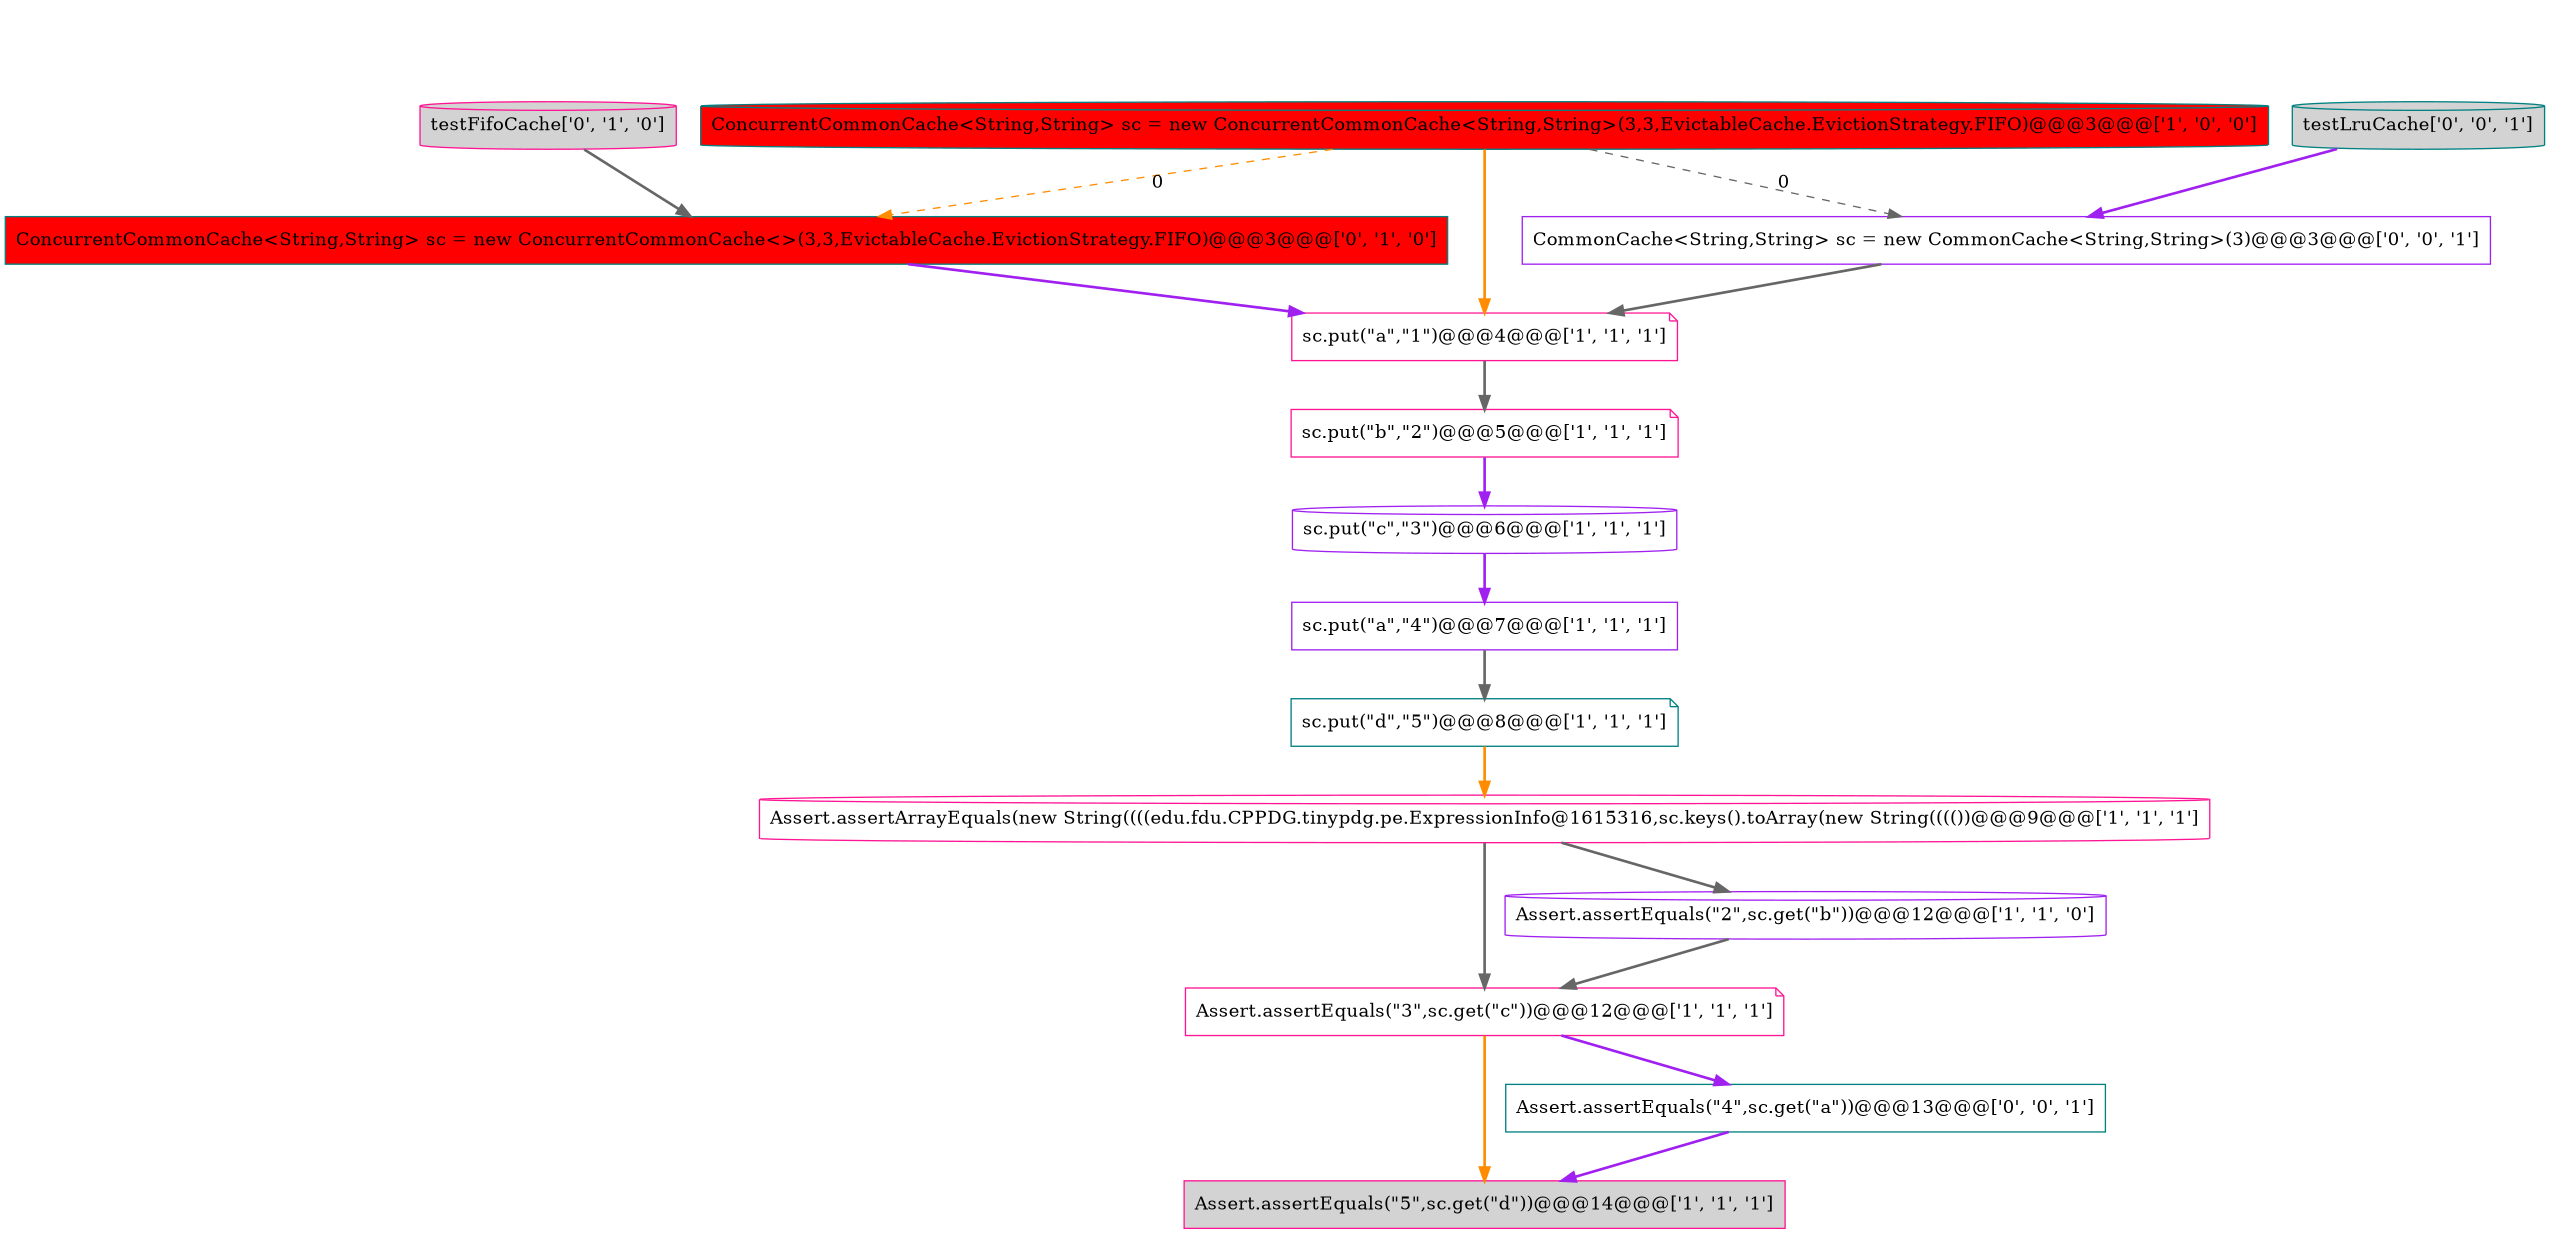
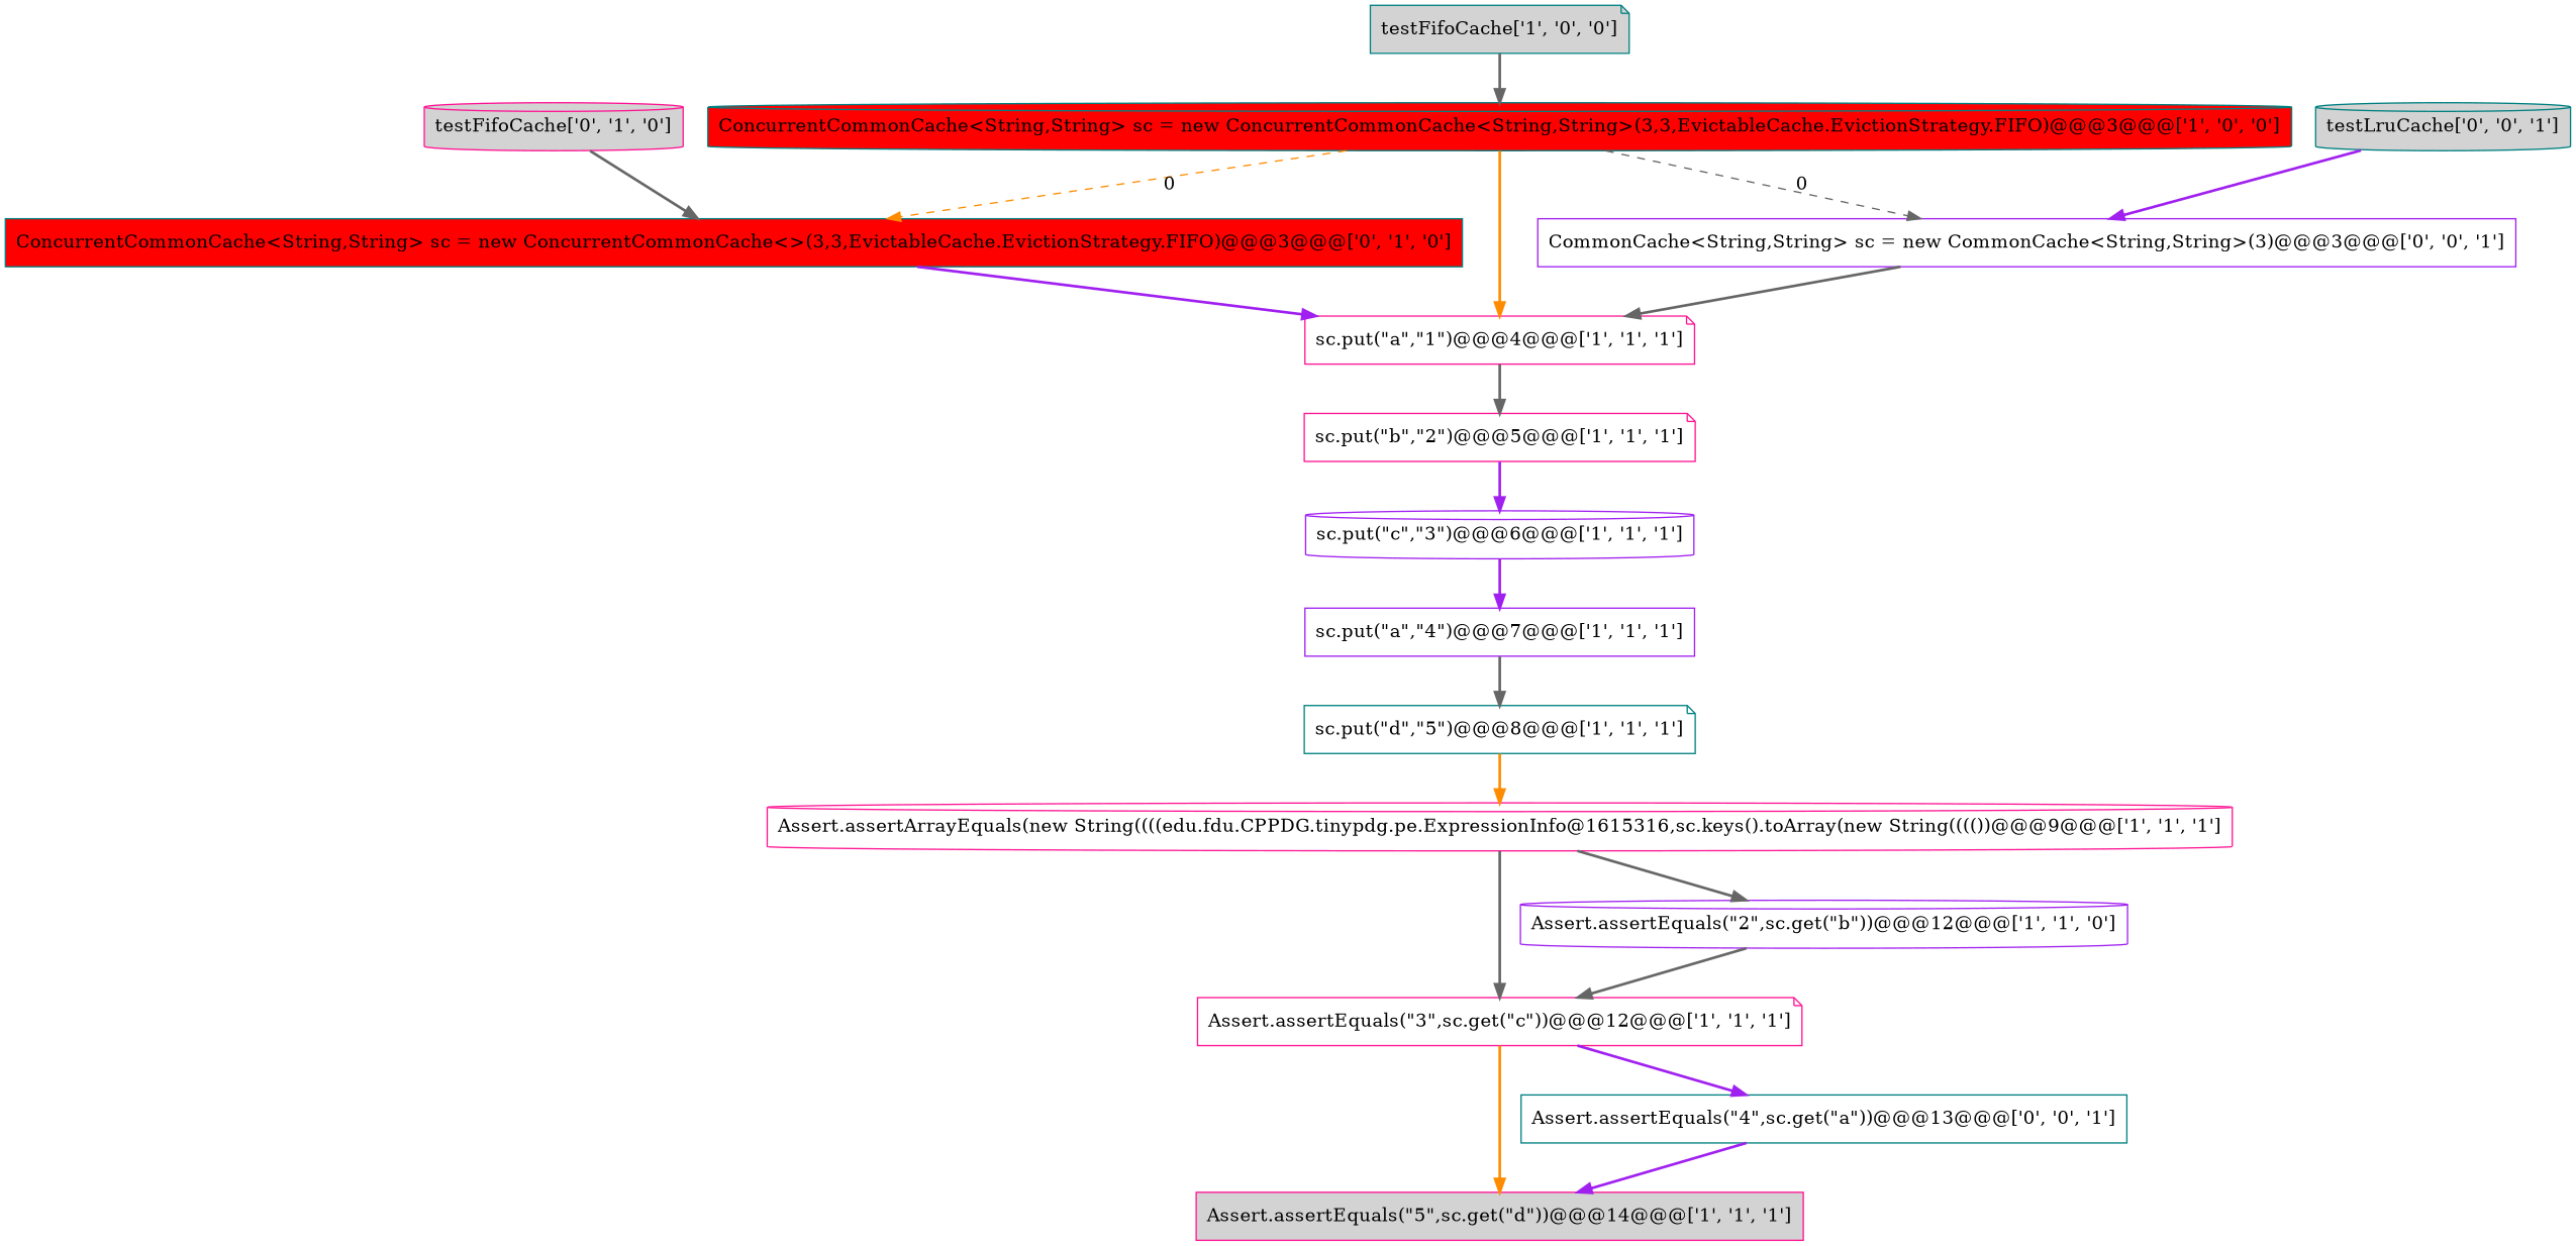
  digraph {
    node [fillcolor=white shape=cylinder style=filled color=deeppink]
    edge [style=bold color=gray40]
    n1 [label="CommonCache<String,String> sc = new CommonCache<String,String>(3)@@@3@@@['0', '0', '1']" shape=box color=purple]
    n2 [label="sc.put(\"a\",\"1\")@@@4@@@['1', '1', '1']" shape=note]
    n3 [label="sc.put(\"d\",\"5\")@@@8@@@['1', '1', '1']" shape=note color=teal]
    n4 [label="Assert.assertArrayEquals(new String((((edu.fdu.CPPDG.tinypdg.pe.ExpressionInfo@1615316,sc.keys().toArray(new String(((())@@@9@@@['1', '1', '1']"]
    n5 [label="Assert.assertEquals(\"3\",sc.get(\"c\"))@@@12@@@['1', '1', '1']" shape=note]
    n6 [fillcolor=lightgray label="Assert.assertEquals(\"5\",sc.get(\"d\"))@@@14@@@['1', '1', '1']" shape=box]
    n7 [label="Assert.assertEquals(\"4\",sc.get(\"a\"))@@@13@@@['0', '0', '1']" shape=box color=teal]
    n8 [fillcolor=red label="ConcurrentCommonCache<String,String> sc = new ConcurrentCommonCache<>(3,3,EvictableCache.EvictionStrategy.FIFO)@@@3@@@['0', '1', '0']" shape=box color=teal]
    n9 [label="sc.put(\"a\",\"4\")@@@7@@@['1', '1', '1']" shape=box color=purple]
+   n10 [fillcolor=lightgray label="testFifoCache['1', '0', '0']" shape=note color=teal]
    n11 [fillcolor=red label="ConcurrentCommonCache<String,String> sc = new ConcurrentCommonCache<String,String>(3,3,EvictableCache.EvictionStrategy.FIFO)@@@3@@@['1', '0', '0']" color=teal]
    n12 [label="sc.put(\"c\",\"3\")@@@6@@@['1', '1', '1']" color=purple]
    n13 [label="sc.put(\"b\",\"2\")@@@5@@@['1', '1', '1']" shape=note]
    n14 [label="Assert.assertEquals(\"2\",sc.get(\"b\"))@@@12@@@['1', '1', '0']" color=purple]
    n15 [fillcolor=lightgray label="testLruCache['0', '0', '1']" color=teal]
    n16 [fillcolor=lightgray label="testFifoCache['0', '1', '0']"]
    n1 -> n2
    n2 -> n13
    n3 -> n4 [color=darkorange]
    n4 -> n5
    n4 -> n14
    n5 -> n6 [color=darkorange]
    n5 -> n7 [color=purple]
    n7 -> n6 [color=purple]
    n8 -> n2 [color=purple]
    n9 -> n3
+   n10 -> n11
    n11 -> n1 [label=0 style=dashed]
    n11 -> n2 [color=darkorange]
    n11 -> n8 [label=0 style=dashed color=darkorange]
    n12 -> n9 [color=purple]
    n13 -> n12 [color=purple]
    n14 -> n5
    n15 -> n1 [color=purple]
    n16 -> n8
  }
